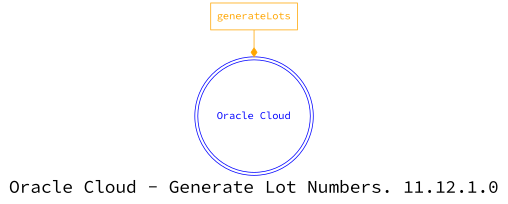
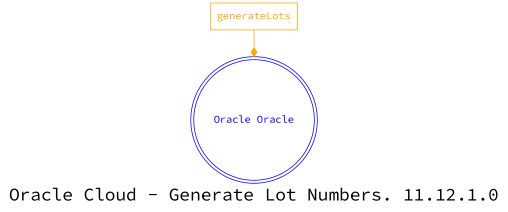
  digraph {
    fontsize=24
    label="Oracle Cloud - Generate Lot Numbers. 11.12.1.0"
    splines=true
    fontname="Source Code Pro"
    node [fontname="Source Code Pro"]
-   "Oracle Cloud" [color=blue fontcolor=blue shape=doublecircle]
+   "Oracle Cloud" [color=blue fontcolor=blue shape=doublecircle label="Oracle Oracle"]
    generateLots [color=orange fontcolor=orange shape=box]
    generateLots -> "Oracle Cloud" [arrowhead=diamond arrowtail=none color=orange fontcolor=orange fontname="Source Code Pro"]
  }
